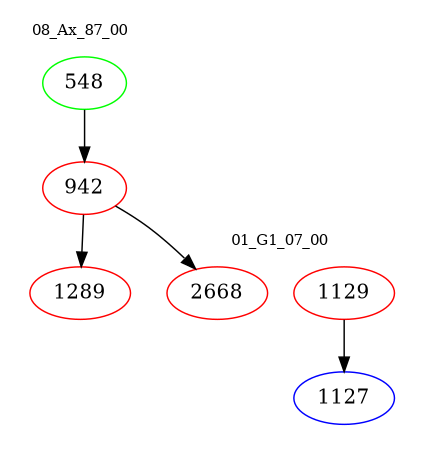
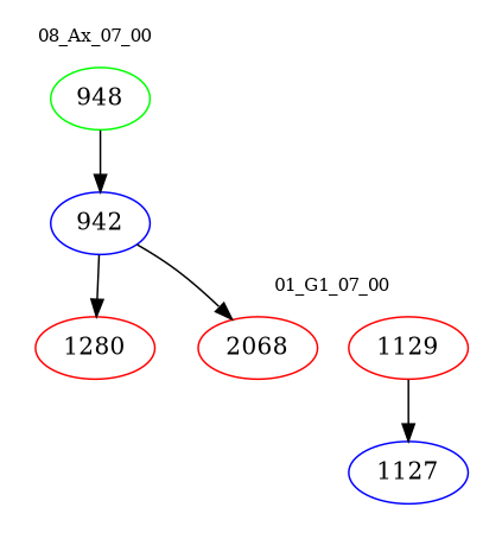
  digraph {
    node [color=red]
    edge [color=black]
-   n1 [color=green label=548]
-   n2 [label=942]
-   n3 [label=1289]
+   n1 [color=green label=948]
+   n2 [color=blue label=942]
+   n3 [label=1280]
    n4 [label=1129]
    n5 [color=blue label=1127]
-   n6 [label=2668]
+   n6 [label=2068]
    subgraph cluster_1 {
      color=white
      fontsize=10
-     label="08_Ax_87_00"
+     label="08_Ax_07_00"
      n1
      n2
      n3
    }
    subgraph cluster_2 {
      color=white
      fontsize=10
      label="01_G1_07_00"
      n4
      n5
      n6
    }
    n1 -> n2
    n2 -> n3
    n2 -> n6
    n4 -> n5
  }
